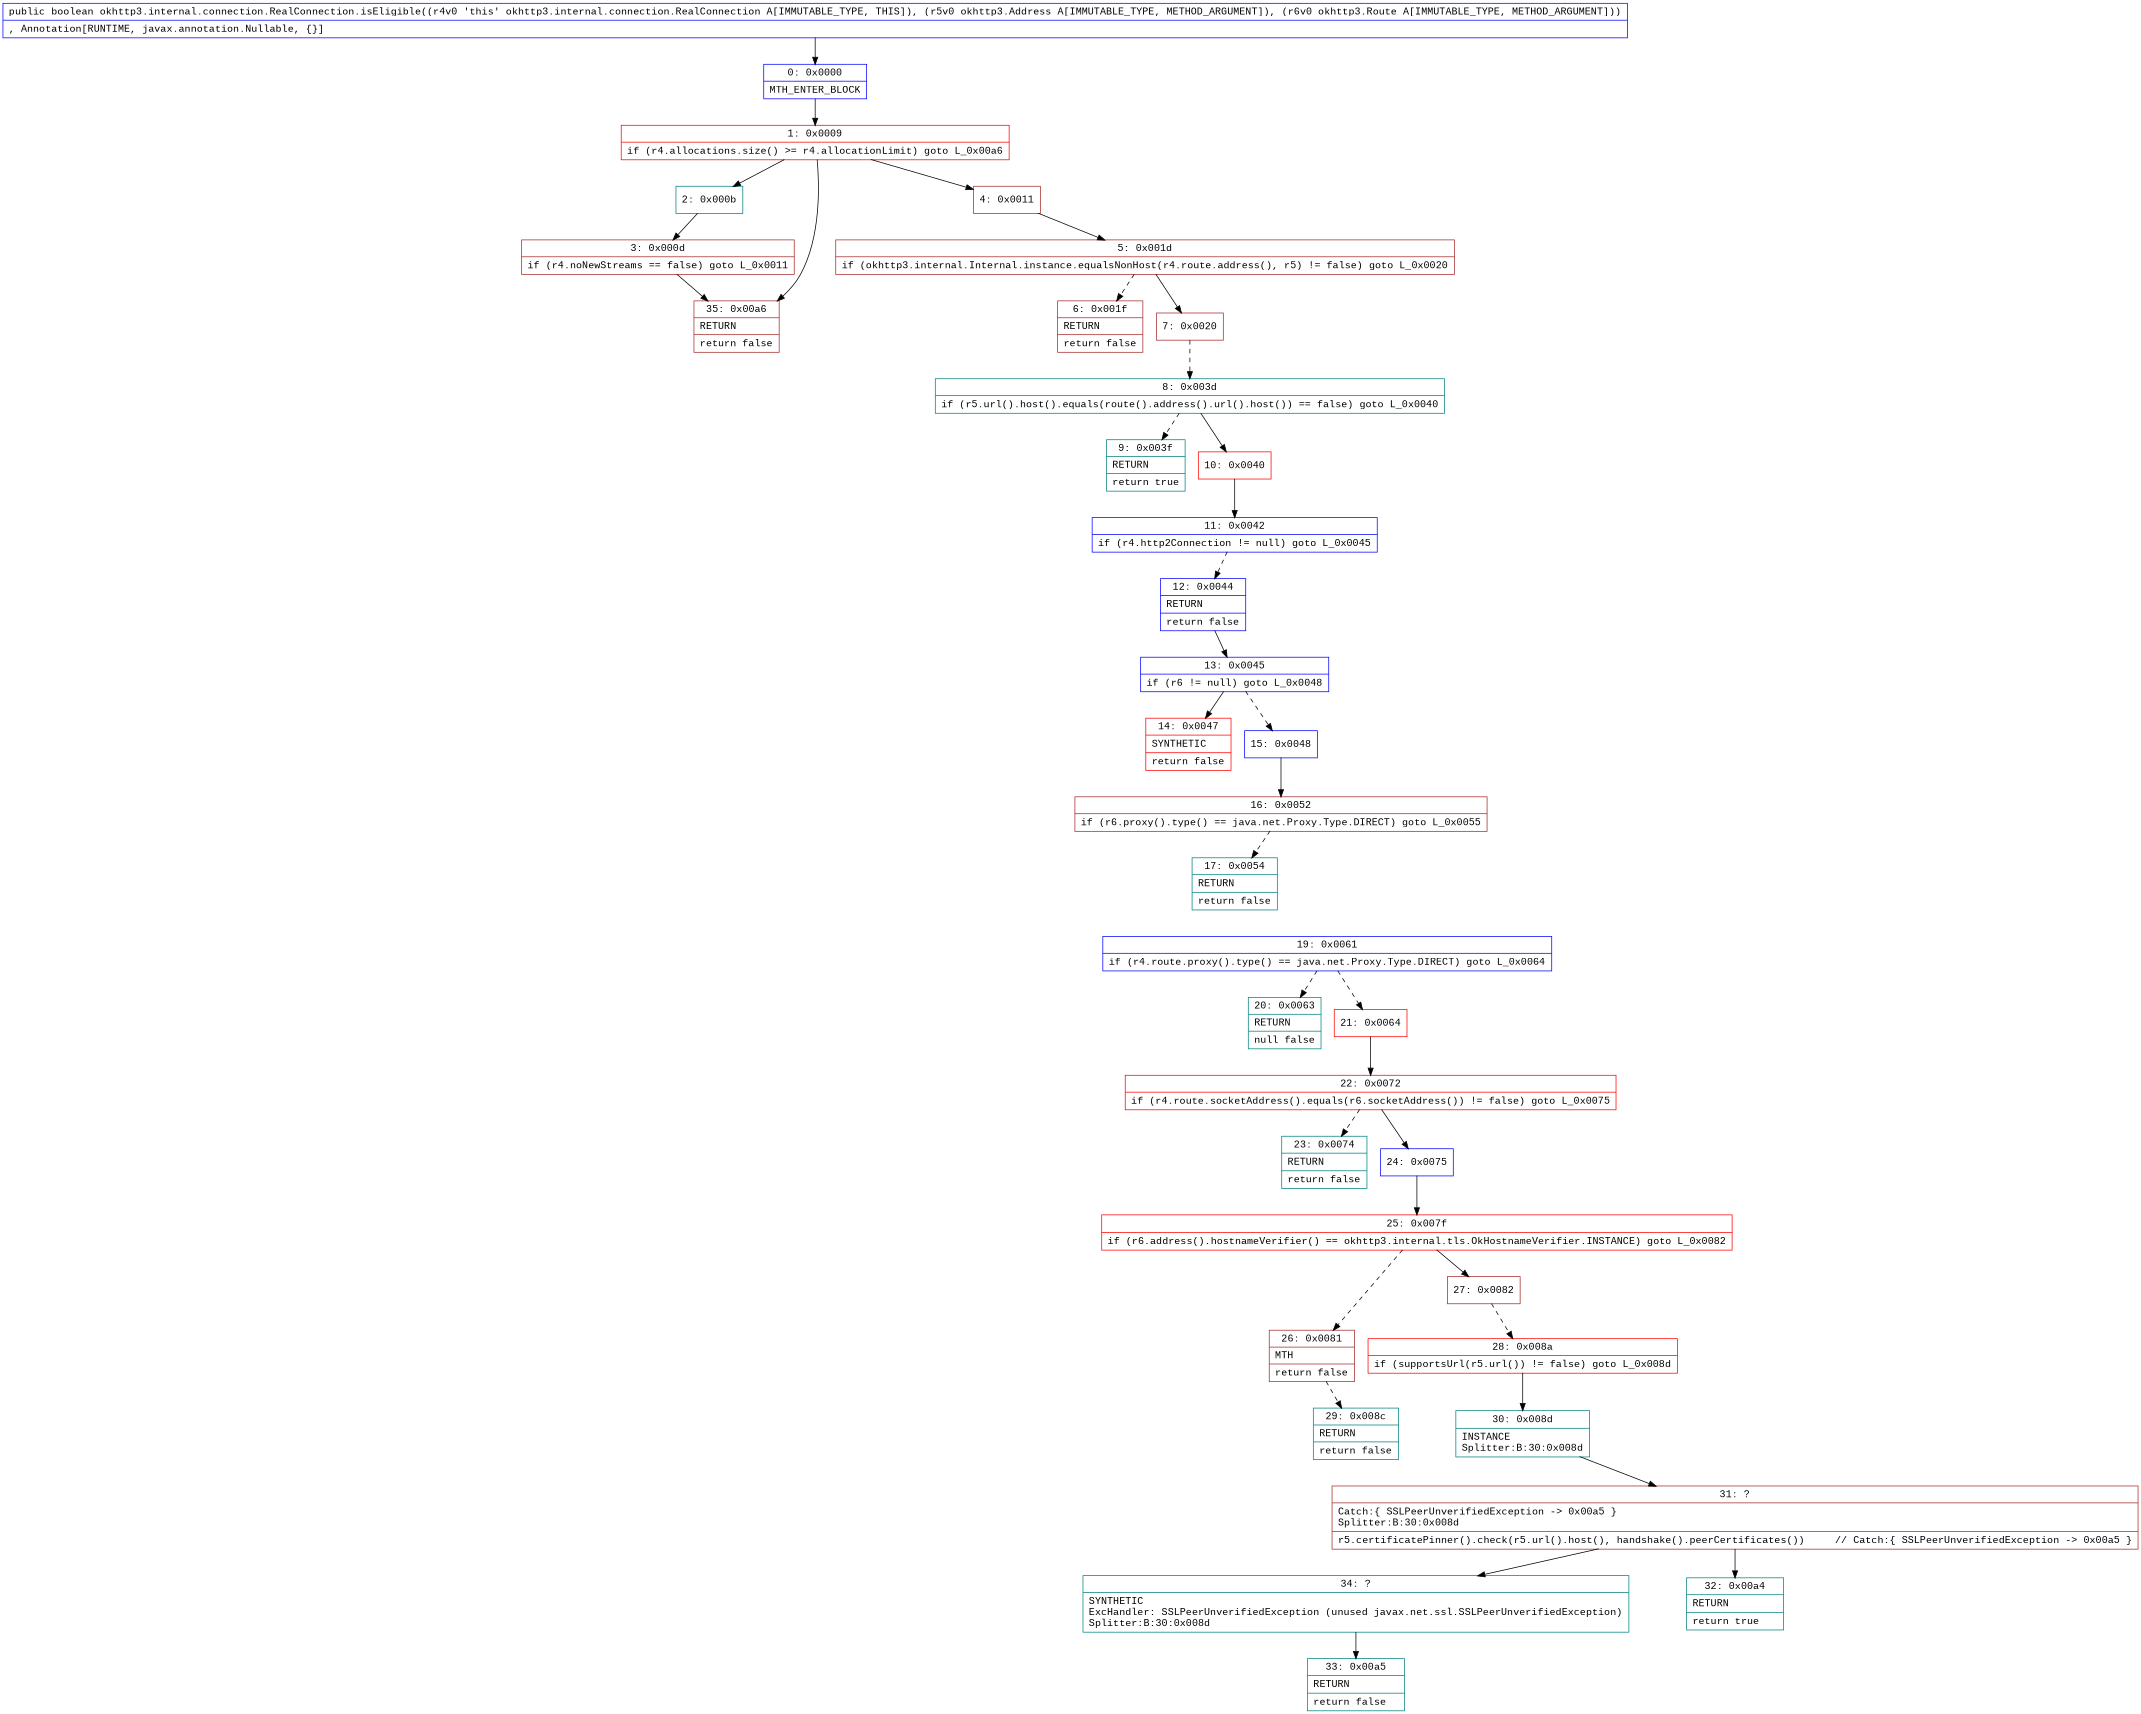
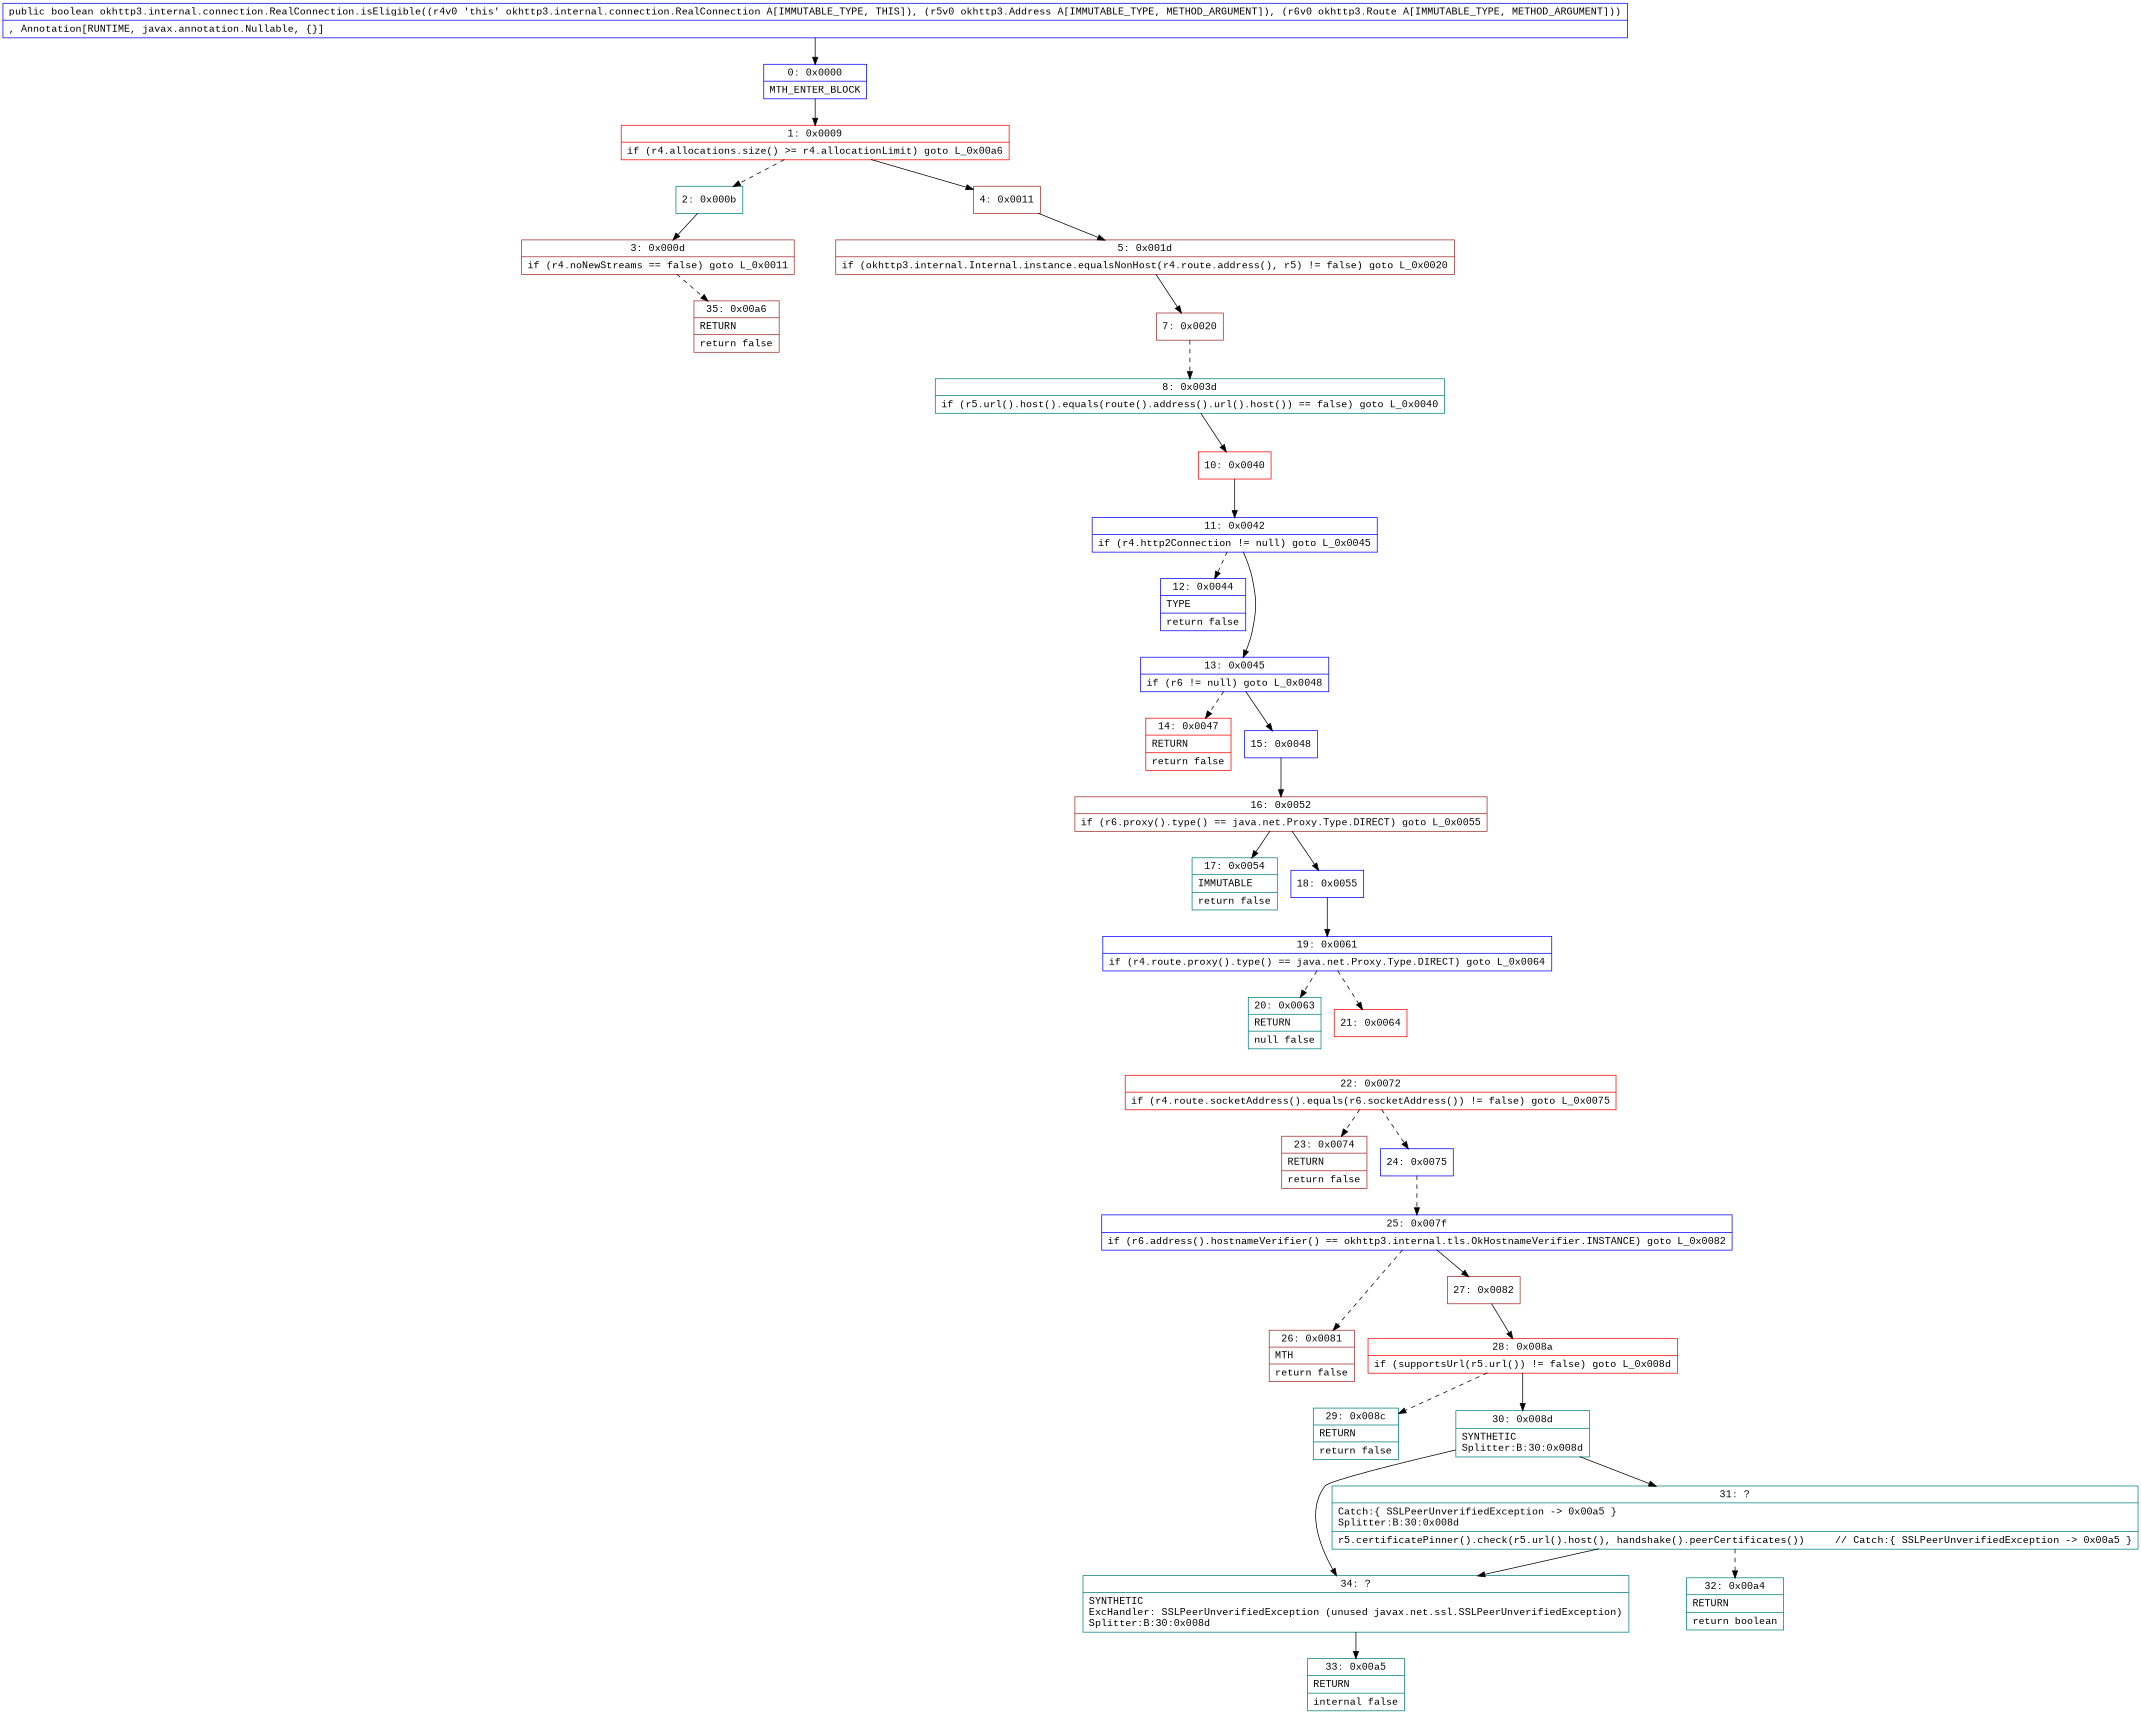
  digraph {
    fontname="Liberation Mono"
    node [color=teal fontname="Liberation Mono" shape=record]
    edge [fontname="Liberation Mono"]
    n1 [color=blue label="{0\:\ 0x0000|MTH_ENTER_BLOCK\l}"]
    n2 [color=red label="{1\:\ 0x0009|if (r4.allocations.size() \>= r4.allocationLimit) goto L_0x00a6\l}"]
    n3 [label="{2\:\ 0x000b}"]
    n4 [color=brown label="{35\:\ 0x00a6|RETURN\l|return false\l}"]
    n5 [color=brown label="{4\:\ 0x0011}"]
    n6 [color=brown label="{3\:\ 0x000d|if (r4.noNewStreams == false) goto L_0x0011\l}"]
    n7 [color=brown label="{5\:\ 0x001d|if (okhttp3.internal.Internal.instance.equalsNonHost(r4.route.address(), r5) != false) goto L_0x0020\l}"]
-   n8 [color=brown label="{6\:\ 0x001f|RETURN\l|return false\l}"]
    n9 [color=brown label="{7\:\ 0x0020}"]
    n10 [label="{8\:\ 0x003d|if (r5.url().host().equals(route().address().url().host()) == false) goto L_0x0040\l}"]
-   n11 [label="{9\:\ 0x003f|RETURN\l|return true\l}"]
    n12 [color=red label="{10\:\ 0x0040}"]
    n13 [color=blue label="{11\:\ 0x0042|if (r4.http2Connection != null) goto L_0x0045\l}"]
-   n14 [color=blue label="{12\:\ 0x0044|RETURN\l|return false\l}"]
+   n14 [color=blue label="{12\:\ 0x0044|TYPE\l|return false\l}"]
    n15 [color=blue label="{13\:\ 0x0045|if (r6 != null) goto L_0x0048\l}"]
-   n16 [color=red label="{14\:\ 0x0047|SYNTHETIC\l|return false\l}"]
+   n16 [color=red label="{14\:\ 0x0047|RETURN\l|return false\l}"]
    n17 [color=blue label="{15\:\ 0x0048}"]
    n18 [color=brown label="{16\:\ 0x0052|if (r6.proxy().type() == java.net.Proxy.Type.DIRECT) goto L_0x0055\l}"]
-   n19 [label="{17\:\ 0x0054|RETURN\l|return false\l}"]
+   n19 [label="{17\:\ 0x0054|IMMUTABLE\l|return false\l}"]
+   n20 [color=blue label="{18\:\ 0x0055}"]
    n21 [color=blue label="{19\:\ 0x0061|if (r4.route.proxy().type() == java.net.Proxy.Type.DIRECT) goto L_0x0064\l}"]
    n22 [label="{20\:\ 0x0063|RETURN\l|null false\l}"]
    n23 [color=red label="{21\:\ 0x0064}"]
    n24 [color=red label="{22\:\ 0x0072|if (r4.route.socketAddress().equals(r6.socketAddress()) != false) goto L_0x0075\l}"]
-   n25 [label="{23\:\ 0x0074|RETURN\l|return false\l}"]
+   n25 [color=brown label="{23\:\ 0x0074|RETURN\l|return false\l}"]
    n26 [color=blue label="{24\:\ 0x0075}"]
-   n27 [color=red label="{25\:\ 0x007f|if (r6.address().hostnameVerifier() == okhttp3.internal.tls.OkHostnameVerifier.INSTANCE) goto L_0x0082\l}"]
+   n27 [color=blue label="{25\:\ 0x007f|if (r6.address().hostnameVerifier() == okhttp3.internal.tls.OkHostnameVerifier.INSTANCE) goto L_0x0082\l}"]
    n28 [color=brown label="{26\:\ 0x0081|MTH\l|return false\l}"]
    n29 [color=brown label="{27\:\ 0x0082}"]
    n30 [color=red label="{28\:\ 0x008a|if (supportsUrl(r5.url()) != false) goto L_0x008d\l}"]
    n31 [label="{29\:\ 0x008c|RETURN\l|return false\l}"]
-   n32 [label="{30\:\ 0x008d|INSTANCE\lSplitter:B:30:0x008d\l}"]
-   n33 [color=brown label="{31\:\ ?|Catch:\{ SSLPeerUnverifiedException \-\> 0x00a5 \}\lSplitter:B:30:0x008d\l|r5.certificatePinner().check(r5.url().host(), handshake().peerCertificates())     \/\/ Catch:\{ SSLPeerUnverifiedException \-\> 0x00a5 \}\l}"]
+   n32 [label="{30\:\ 0x008d|SYNTHETIC\lSplitter:B:30:0x008d\l}"]
+   n33 [label="{31\:\ ?|Catch:\{ SSLPeerUnverifiedException \-\> 0x00a5 \}\lSplitter:B:30:0x008d\l|r5.certificatePinner().check(r5.url().host(), handshake().peerCertificates())     \/\/ Catch:\{ SSLPeerUnverifiedException \-\> 0x00a5 \}\l}"]
    n34 [label="{34\:\ ?|SYNTHETIC\lExcHandler: SSLPeerUnverifiedException (unused javax.net.ssl.SSLPeerUnverifiedException)\lSplitter:B:30:0x008d\l}"]
-   n35 [label="{32\:\ 0x00a4|RETURN\l|return true\l}"]
-   n36 [label="{33\:\ 0x00a5|RETURN\l|return false\l}"]
+   n35 [label="{32\:\ 0x00a4|RETURN\l|return boolean\l}"]
+   n36 [label="{33\:\ 0x00a5|RETURN\l|internal false\l}"]
    n37 [color=blue label="{public boolean okhttp3.internal.connection.RealConnection.isEligible((r4v0 'this' okhttp3.internal.connection.RealConnection A[IMMUTABLE_TYPE, THIS]), (r5v0 okhttp3.Address A[IMMUTABLE_TYPE, METHOD_ARGUMENT]), (r6v0 okhttp3.Route A[IMMUTABLE_TYPE, METHOD_ARGUMENT]))  | , Annotation[RUNTIME, javax.annotation.Nullable, \{\}]\l}"]
    n1 -> n2
-   n2 -> n3 [style=solid]
-   n2 -> n4
+   n2 -> n3 [style=dashed]
    n2 -> n5
    n3 -> n6
    n5 -> n7
-   n6 -> n4 [style=solid]
-   n7 -> n8 [style=dashed]
+   n6 -> n4 [style=dashed]
    n7 -> n9
    n9 -> n10 [style=dashed]
-   n10 -> n11 [style=dashed]
    n10 -> n12
    n12 -> n13
    n13 -> n14 [style=dashed]
-   n14 -> n15
-   n15 -> n16 [style=solid]
-   n15 -> n17 [style=dashed]
+   n13 -> n15
+   n15 -> n16 [style=dashed]
+   n15 -> n17
    n17 -> n18
-   n18 -> n19 [style=dashed]
+   n18 -> n19 [style=solid]
+   n18 -> n20
+   n20 -> n21
    n21 -> n22 [style=dashed]
    n21 -> n23 [style=dashed]
-   n23 -> n24
    n24 -> n25 [style=dashed]
-   n24 -> n26
-   n26 -> n27
+   n24 -> n26 [style=dashed]
+   n26 -> n27 [style=dashed]
    n27 -> n28 [style=dashed]
    n27 -> n29
-   n29 -> n30 [style=dashed]
-   n28 -> n31 [style=dashed]
+   n29 -> n30
+   n30 -> n31 [style=dashed]
    n30 -> n32
    n32 -> n33
+   n32 -> n34
    n33 -> n34
-   n33 -> n35
+   n33 -> n35 [style=dashed]
    n34 -> n36
    n37 -> n1
  }
